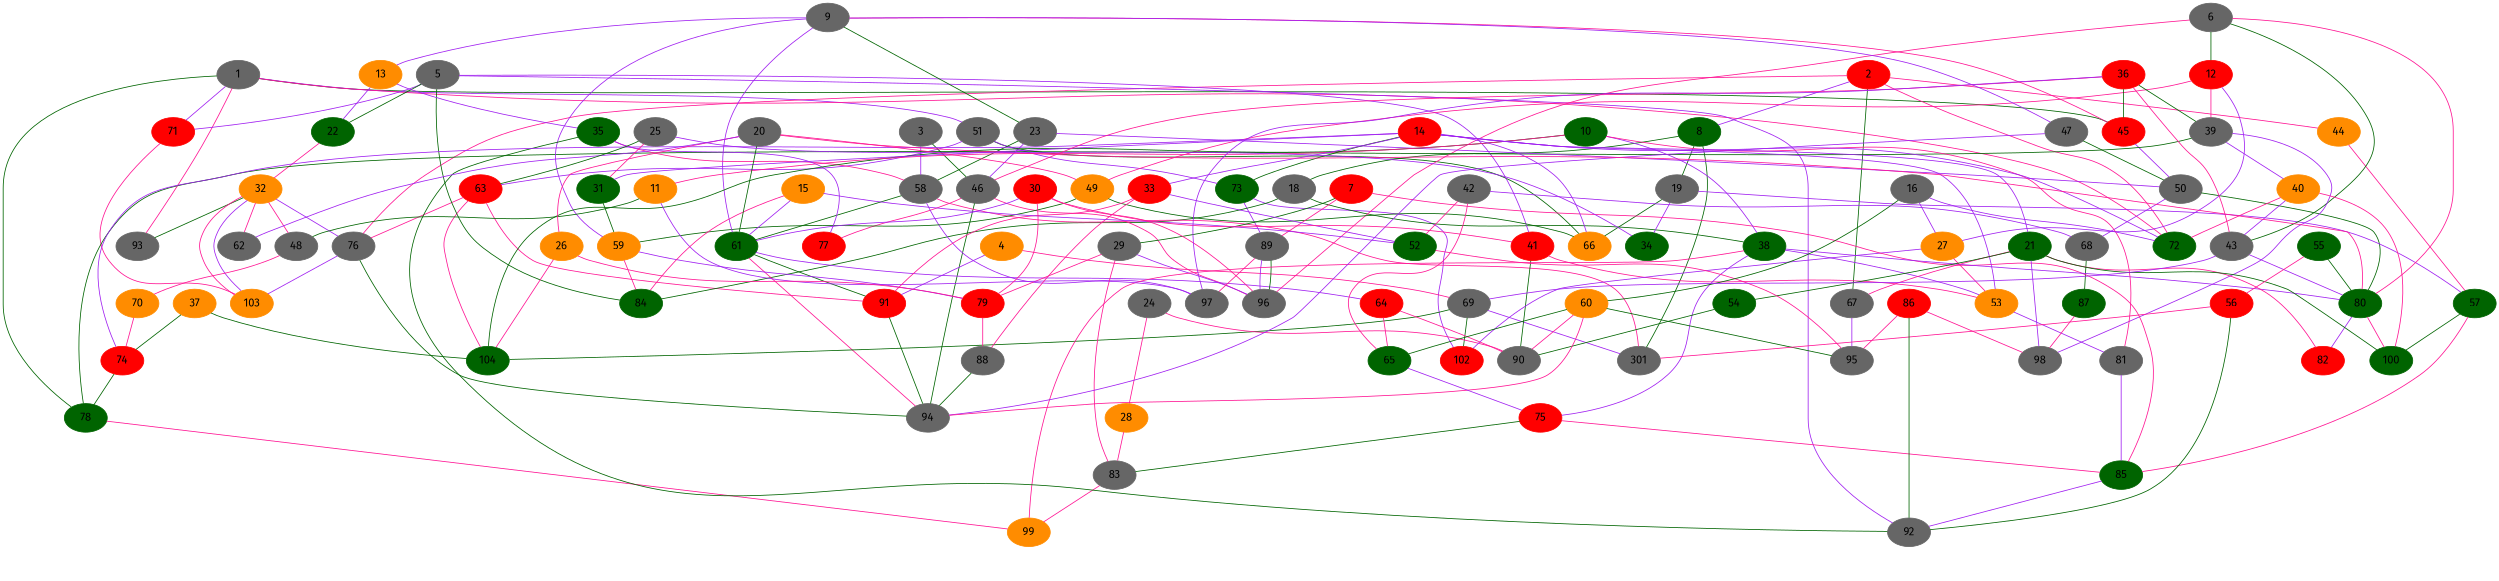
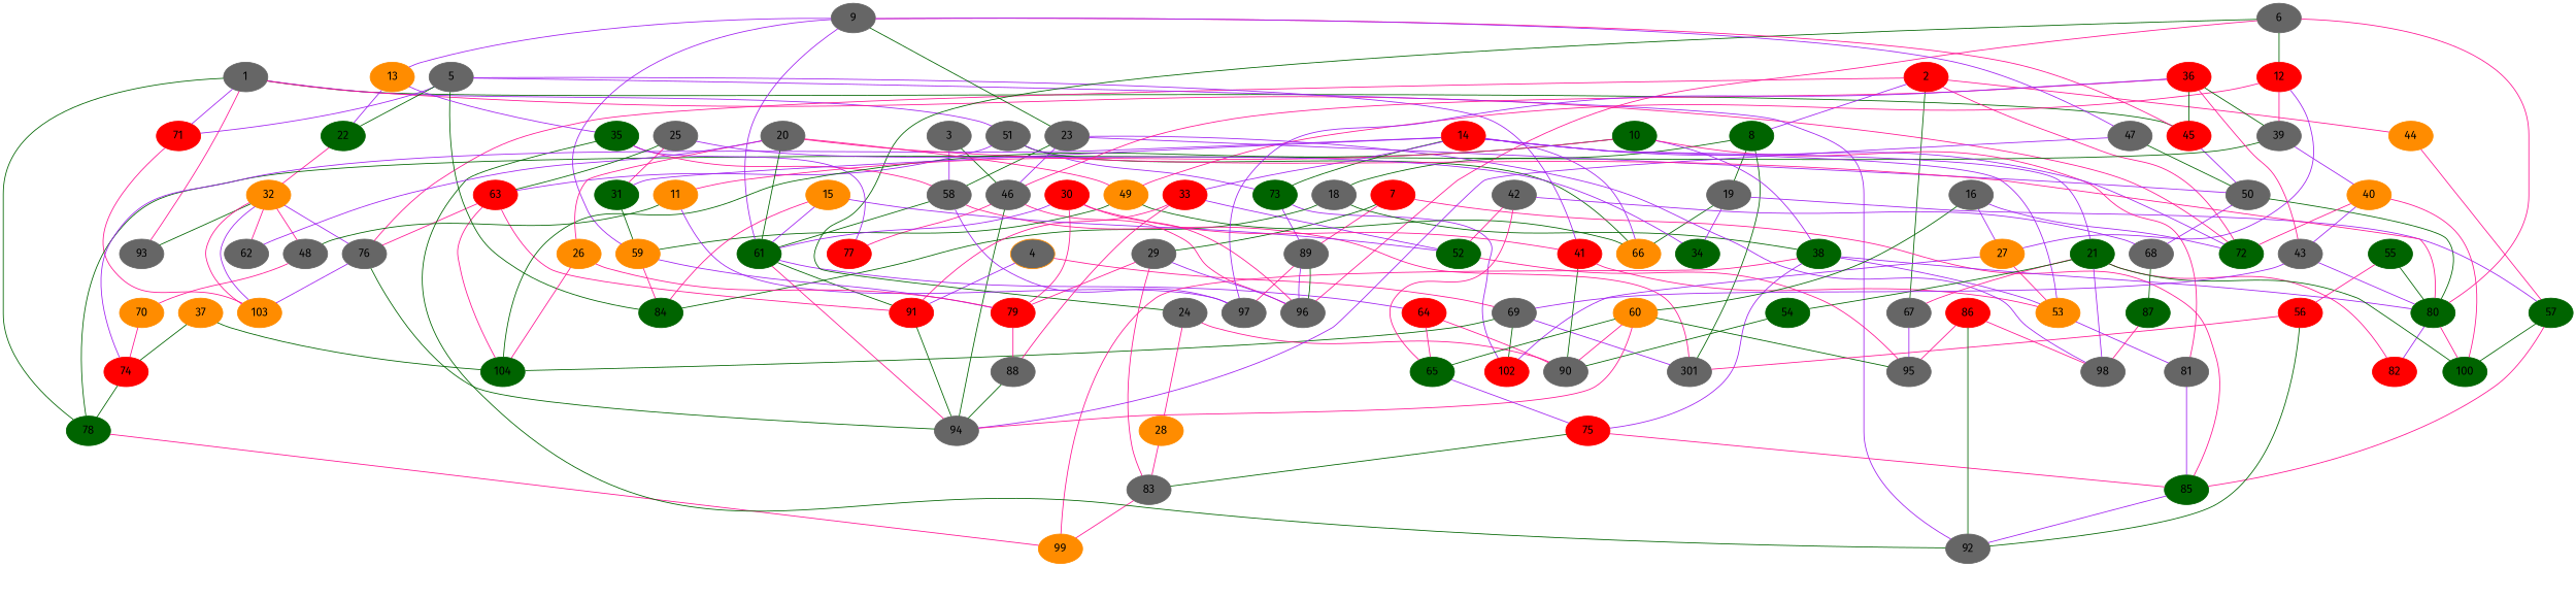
  graph {
    fontname="Fira Sans"
    node [color=gray40 fontname="Fira Sans" style=filled]
    edge [color=deeppink fontname="Fira Sans"]
    45 [color=red]
    1
    51
    71 [color=red]
    72 [color=darkgreen]
    78 [color=darkgreen]
    93
    50
    66 [color=darkorange]
    73 [color=darkgreen]
    63 [color=red]
    103 [color=darkorange]
    99 [color=darkorange]
    2 [color=red]
    8 [color=darkgreen]
    44 [color=darkorange]
    67
    76
    18
    19
    n21 [label=301]
    57 [color=darkgreen]
    95
    94
    3
    46
    58
    96
    77 [color=red]
    80 [color=darkgreen]
    68
    61 [color=darkgreen]
    97
-   4 [color=darkorange]
+   4 [color=darkorange fillcolor=gray40]
    69
    91 [color=red]
    104 [color=darkgreen]
    102 [color=red]
    5
    22 [color=darkgreen]
    41 [color=red]
    84 [color=darkgreen]
    92
    32 [color=darkorange]
    53 [color=darkorange]
    90
    12 [color=red]
    6
    24
    27 [color=darkorange]
    39
    49 [color=darkorange]
    28 [color=darkorange]
    82 [color=red]
    100 [color=darkgreen]
    7 [color=red]
    29
    85 [color=darkgreen]
    89
    79 [color=red]
    83
    38 [color=darkgreen]
    34 [color=darkgreen]
    9
    13 [color=darkorange]
    23
    47
    59 [color=darkorange]
    35 [color=darkgreen]
    64 [color=red]
    10 [color=darkgreen]
    11 [color=darkorange]
    81
    48
    75 [color=red]
    70 [color=darkorange]
    98
    40 [color=darkorange]
    14 [color=red]
    21 [color=darkgreen]
    31 [color=darkgreen]
    33 [color=red]
    74 [color=red]
    54 [color=darkgreen]
    52 [color=darkgreen]
    88
    15 [color=darkorange]
    16
    60 [color=darkorange]
    65 [color=darkgreen]
    20
    26 [color=darkorange]
    62
    25
    30 [color=red]
    36 [color=red]
    43
    37 [color=darkorange]
    42
    87 [color=darkgreen]
    55 [color=darkgreen]
    56 [color=red]
    86 [color=red]
    45 -- 50 [color=purple]
    1 -- 45 [color=darkgreen]
    1 -- 51 [color=purple]
    1 -- 71 [color=purple]
    1 -- 72
    1 -- 78 [color=darkgreen]
    1 -- 93
    51 -- 66 [color=darkgreen]
    51 -- 73 [color=purple]
    51 -- 63 [color=purple]
    71 -- 103
    78 -- 99
    50 -- 80 [color=darkgreen]
    50 -- 68 [color=purple]
    73 -- 102 [color=purple]
    73 -- 89 [color=purple]
    63 -- 76
    63 -- 91
    63 -- 104
    2 -- 72
    2 -- 8 [color=purple]
    2 -- 44
    2 -- 67 [color=darkgreen]
    2 -- 76
    8 -- 18 [color=darkgreen]
    8 -- 19 [color=darkgreen]
    8 -- n21 [color=darkgreen]
    44 -- 57
    67 -- 95 [color=purple]
    76 -- 103 [color=purple]
    76 -- 94 [color=darkgreen]
    18 -- 84 [color=darkgreen]
    18 -- 38 [color=darkgreen]
    19 -- 66 [color=darkgreen]
    19 -- 57 [color=purple]
    19 -- 34 [color=purple]
    57 -- 100 [color=darkgreen]
    57 -- 85
    3 -- 46 [color=darkgreen]
    3 -- 58 [color=purple]
    46 -- 94 [color=darkgreen]
    46 -- 96
    46 -- 77
    58 -- n21
    58 -- 61 [color=darkgreen]
    58 -- 97 [color=purple]
    80 -- 82 [color=purple]
    80 -- 100
    68 -- 87 [color=darkgreen]
    61 -- 94
    61 -- 91 [color=darkgreen]
    61 -- 64 [color=purple]
    4 -- 69
    4 -- 91 [color=purple]
    69 -- n21 [color=purple]
    69 -- 104 [color=darkgreen]
    69 -- 102 [color=darkgreen]
    91 -- 94 [color=darkgreen]
    5 -- 71 [color=purple]
    5 -- 22 [color=darkgreen]
    5 -- 41 [color=purple]
    5 -- 84 [color=darkgreen]
    5 -- 92 [color=purple]
    22 -- 32
    41 -- 53
    41 -- 90 [color=darkgreen]
    32 -- 93 [color=darkgreen]
    32 -- 103
    32 -- 103 [color=purple]
    32 -- 76 [color=purple]
    32 -- 48
    32 -- 62
    53 -- 81 [color=purple]
    12 -- 27 [color=purple]
    12 -- 39
    12 -- 49
    6 -- 96
    6 -- 80
    6 -- 12 [color=darkgreen]
-   6 -- 43 [color=darkgreen]
+   6 -- 24 [color=darkgreen]
    24 -- 90
    24 -- 28
    27 -- 102 [color=purple]
    27 -- 53
    39 -- 78 [color=darkgreen]
-   39 -- 98 [color=purple]
+   23 -- 98 [color=purple]
    39 -- 40 [color=purple]
    49 -- 66 [color=darkgreen]
    49 -- 59 [color=darkgreen]
    28 -- 83
    7 -- 29 [color=darkgreen]
    7 -- 85
    7 -- 89
    29 -- 96 [color=purple]
    29 -- 79
    29 -- 83
    85 -- 92 [color=purple]
    89 -- 96 [color=purple]
    89 -- 96 [color=darkgreen]
    89 -- 97
    79 -- 88
    83 -- 99
    38 -- 99
    38 -- 80 [color=purple]
    38 -- 53 [color=purple]
    38 -- 75 [color=purple]
    9 -- 45
    9 -- 61 [color=purple]
    9 -- 13 [color=purple]
    9 -- 23 [color=darkgreen]
    9 -- 47 [color=purple]
    9 -- 59 [color=purple]
    13 -- 22 [color=purple]
    13 -- 35 [color=purple]
    23 -- 50 [color=purple]
    23 -- 46 [color=purple]
    23 -- 58 [color=darkgreen]
    47 -- 50 [color=darkgreen]
    47 -- 94 [color=purple]
    59 -- 84
    59 -- 79 [color=purple]
    35 -- 58
    35 -- 77 [color=purple]
    35 -- 92 [color=darkgreen]
    64 -- 90
    64 -- 65
    10 -- 104 [color=darkgreen]
    10 -- 38 [color=purple]
    10 -- 11
    10 -- 81
    11 -- 97 [color=purple]
    11 -- 48 [color=darkgreen]
    81 -- 85 [color=purple]
    48 -- 70
    75 -- 85
    75 -- 83 [color=darkgreen]
    70 -- 74
    40 -- 72
    40 -- 100
    40 -- 43 [color=purple]
    14 -- 72 [color=purple]
    14 -- 66 [color=purple]
    14 -- 73 [color=darkgreen]
    14 -- 53 [color=purple]
    14 -- 21 [color=purple]
    14 -- 31 [color=purple]
    14 -- 33 [color=purple]
    14 -- 74 [color=purple]
    21 -- 67
    21 -- 82
    21 -- 100 [color=darkgreen]
    21 -- 98 [color=purple]
    21 -- 54 [color=darkgreen]
    31 -- 59 [color=darkgreen]
    33 -- 91
    33 -- 52 [color=purple]
    33 -- 88
    74 -- 78 [color=darkgreen]
    54 -- 90 [color=darkgreen]
    52 -- 95
    88 -- 94 [color=darkgreen]
    15 -- 61 [color=purple]
    15 -- 84
    15 -- 52 [color=purple]
    16 -- 72 [color=purple]
    16 -- 27 [color=purple]
    16 -- 60 [color=darkgreen]
    60 -- 95 [color=darkgreen]
    60 -- 94
    60 -- 90
    60 -- 65 [color=darkgreen]
    65 -- 75 [color=purple]
    20 -- 80
    20 -- 61 [color=darkgreen]
    20 -- 49
    20 -- 26
    20 -- 62 [color=purple]
    26 -- 104
    26 -- 79
    25 -- 63 [color=darkgreen]
    25 -- 34 [color=purple]
    25 -- 31
    30 -- 96
    30 -- 61 [color=purple]
    30 -- 41
    30 -- 79
    36 -- 45 [color=darkgreen]
    36 -- 46
    36 -- 97 [color=purple]
    36 -- 39 [color=darkgreen]
    36 -- 43
    43 -- 80 [color=purple]
    43 -- 69 [color=purple]
    37 -- 104 [color=darkgreen]
    37 -- 74 [color=darkgreen]
    42 -- 68 [color=purple]
    42 -- 52
    42 -- 65
    87 -- 98
    55 -- 80 [color=darkgreen]
    55 -- 56
    56 -- n21
    56 -- 92 [color=darkgreen]
    86 -- 95
    86 -- 92 [color=darkgreen]
    86 -- 98
  }
